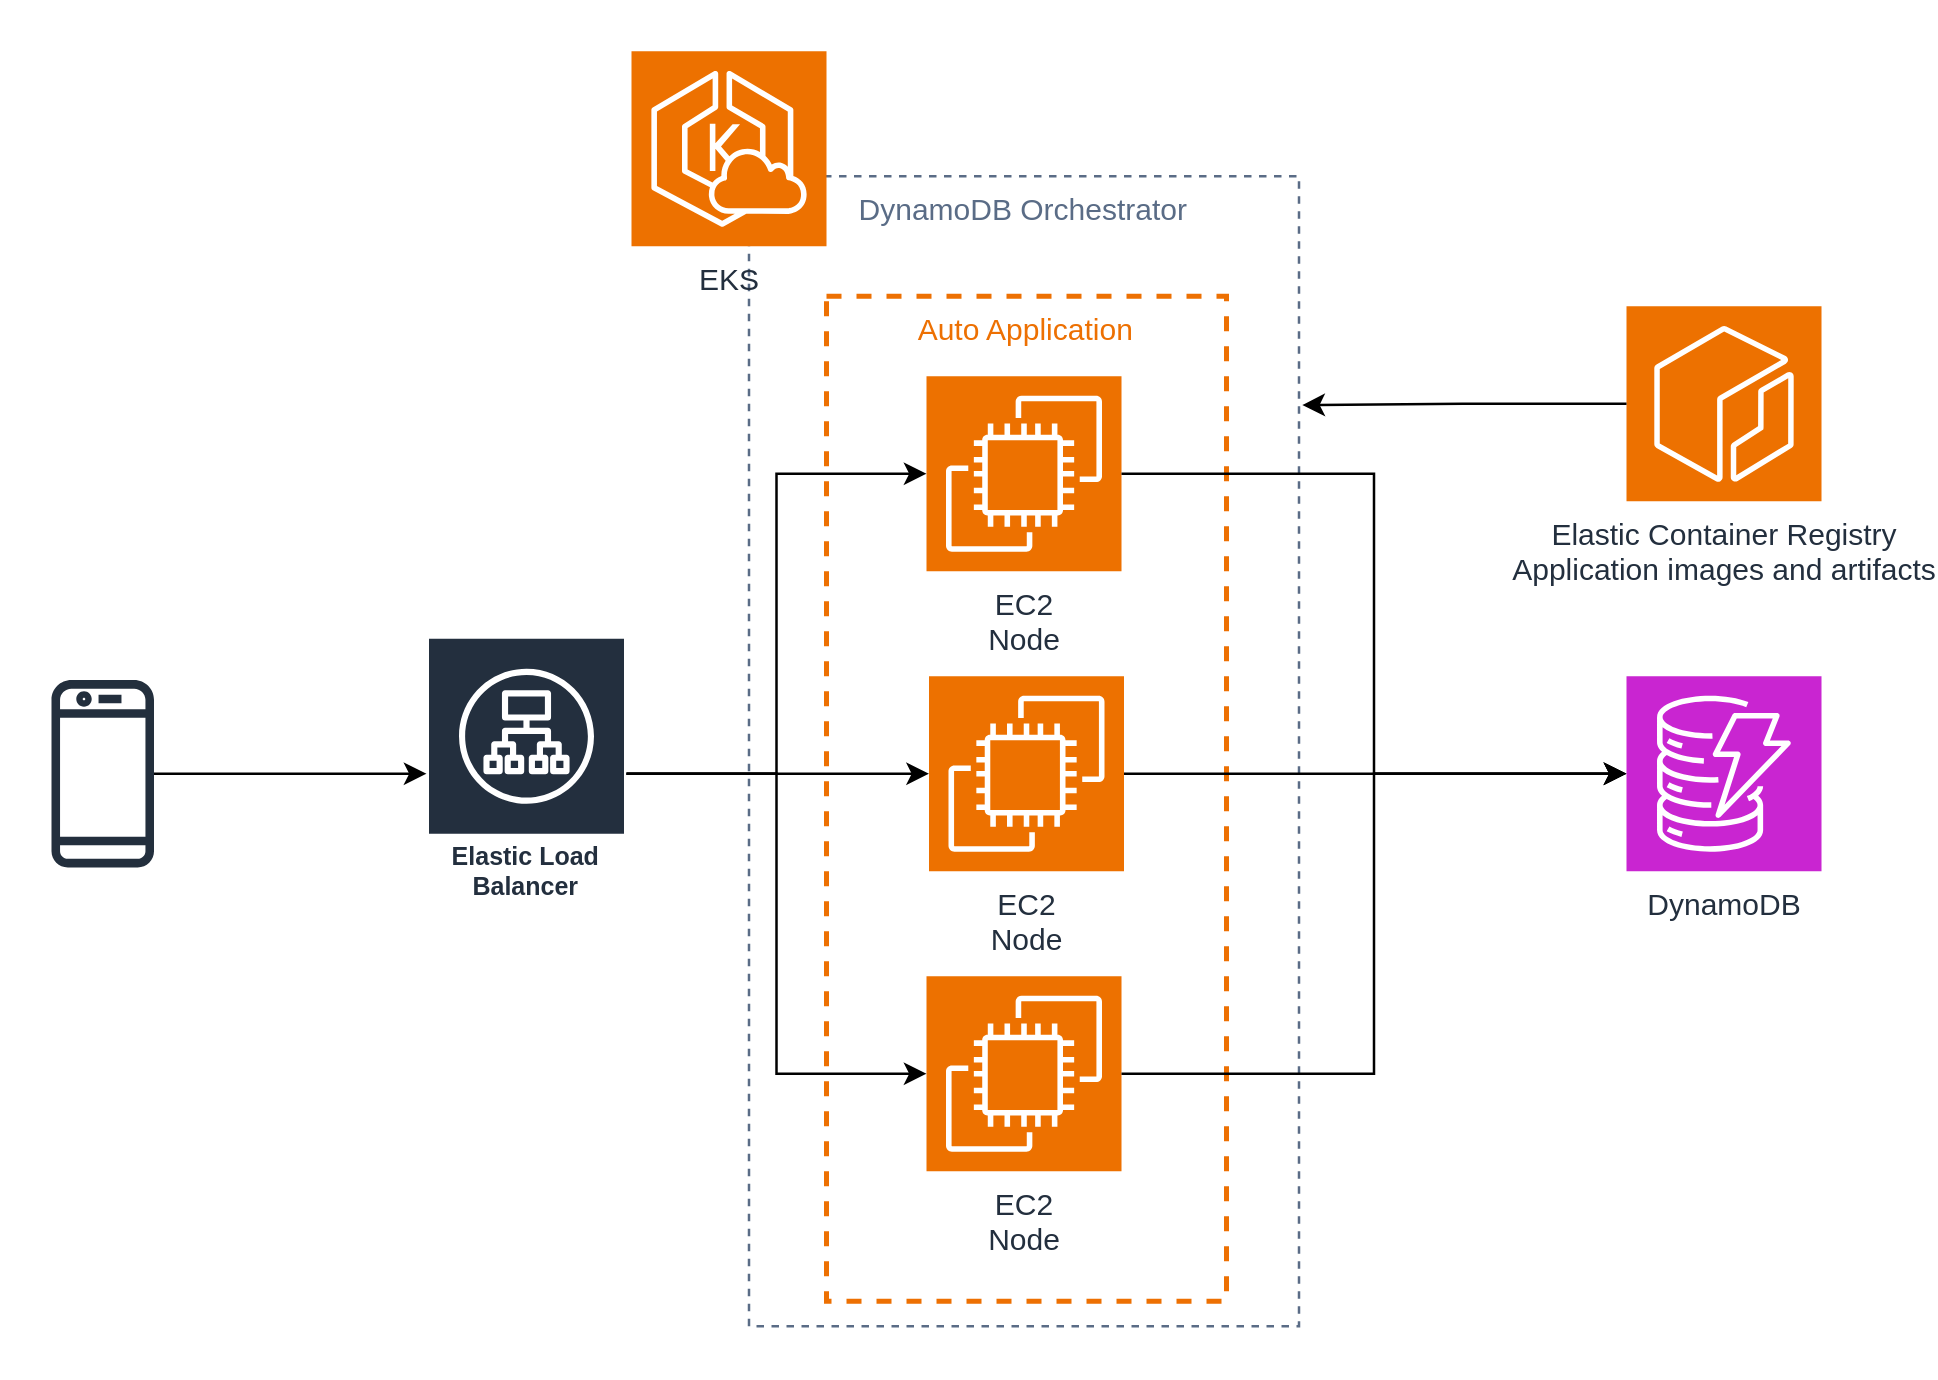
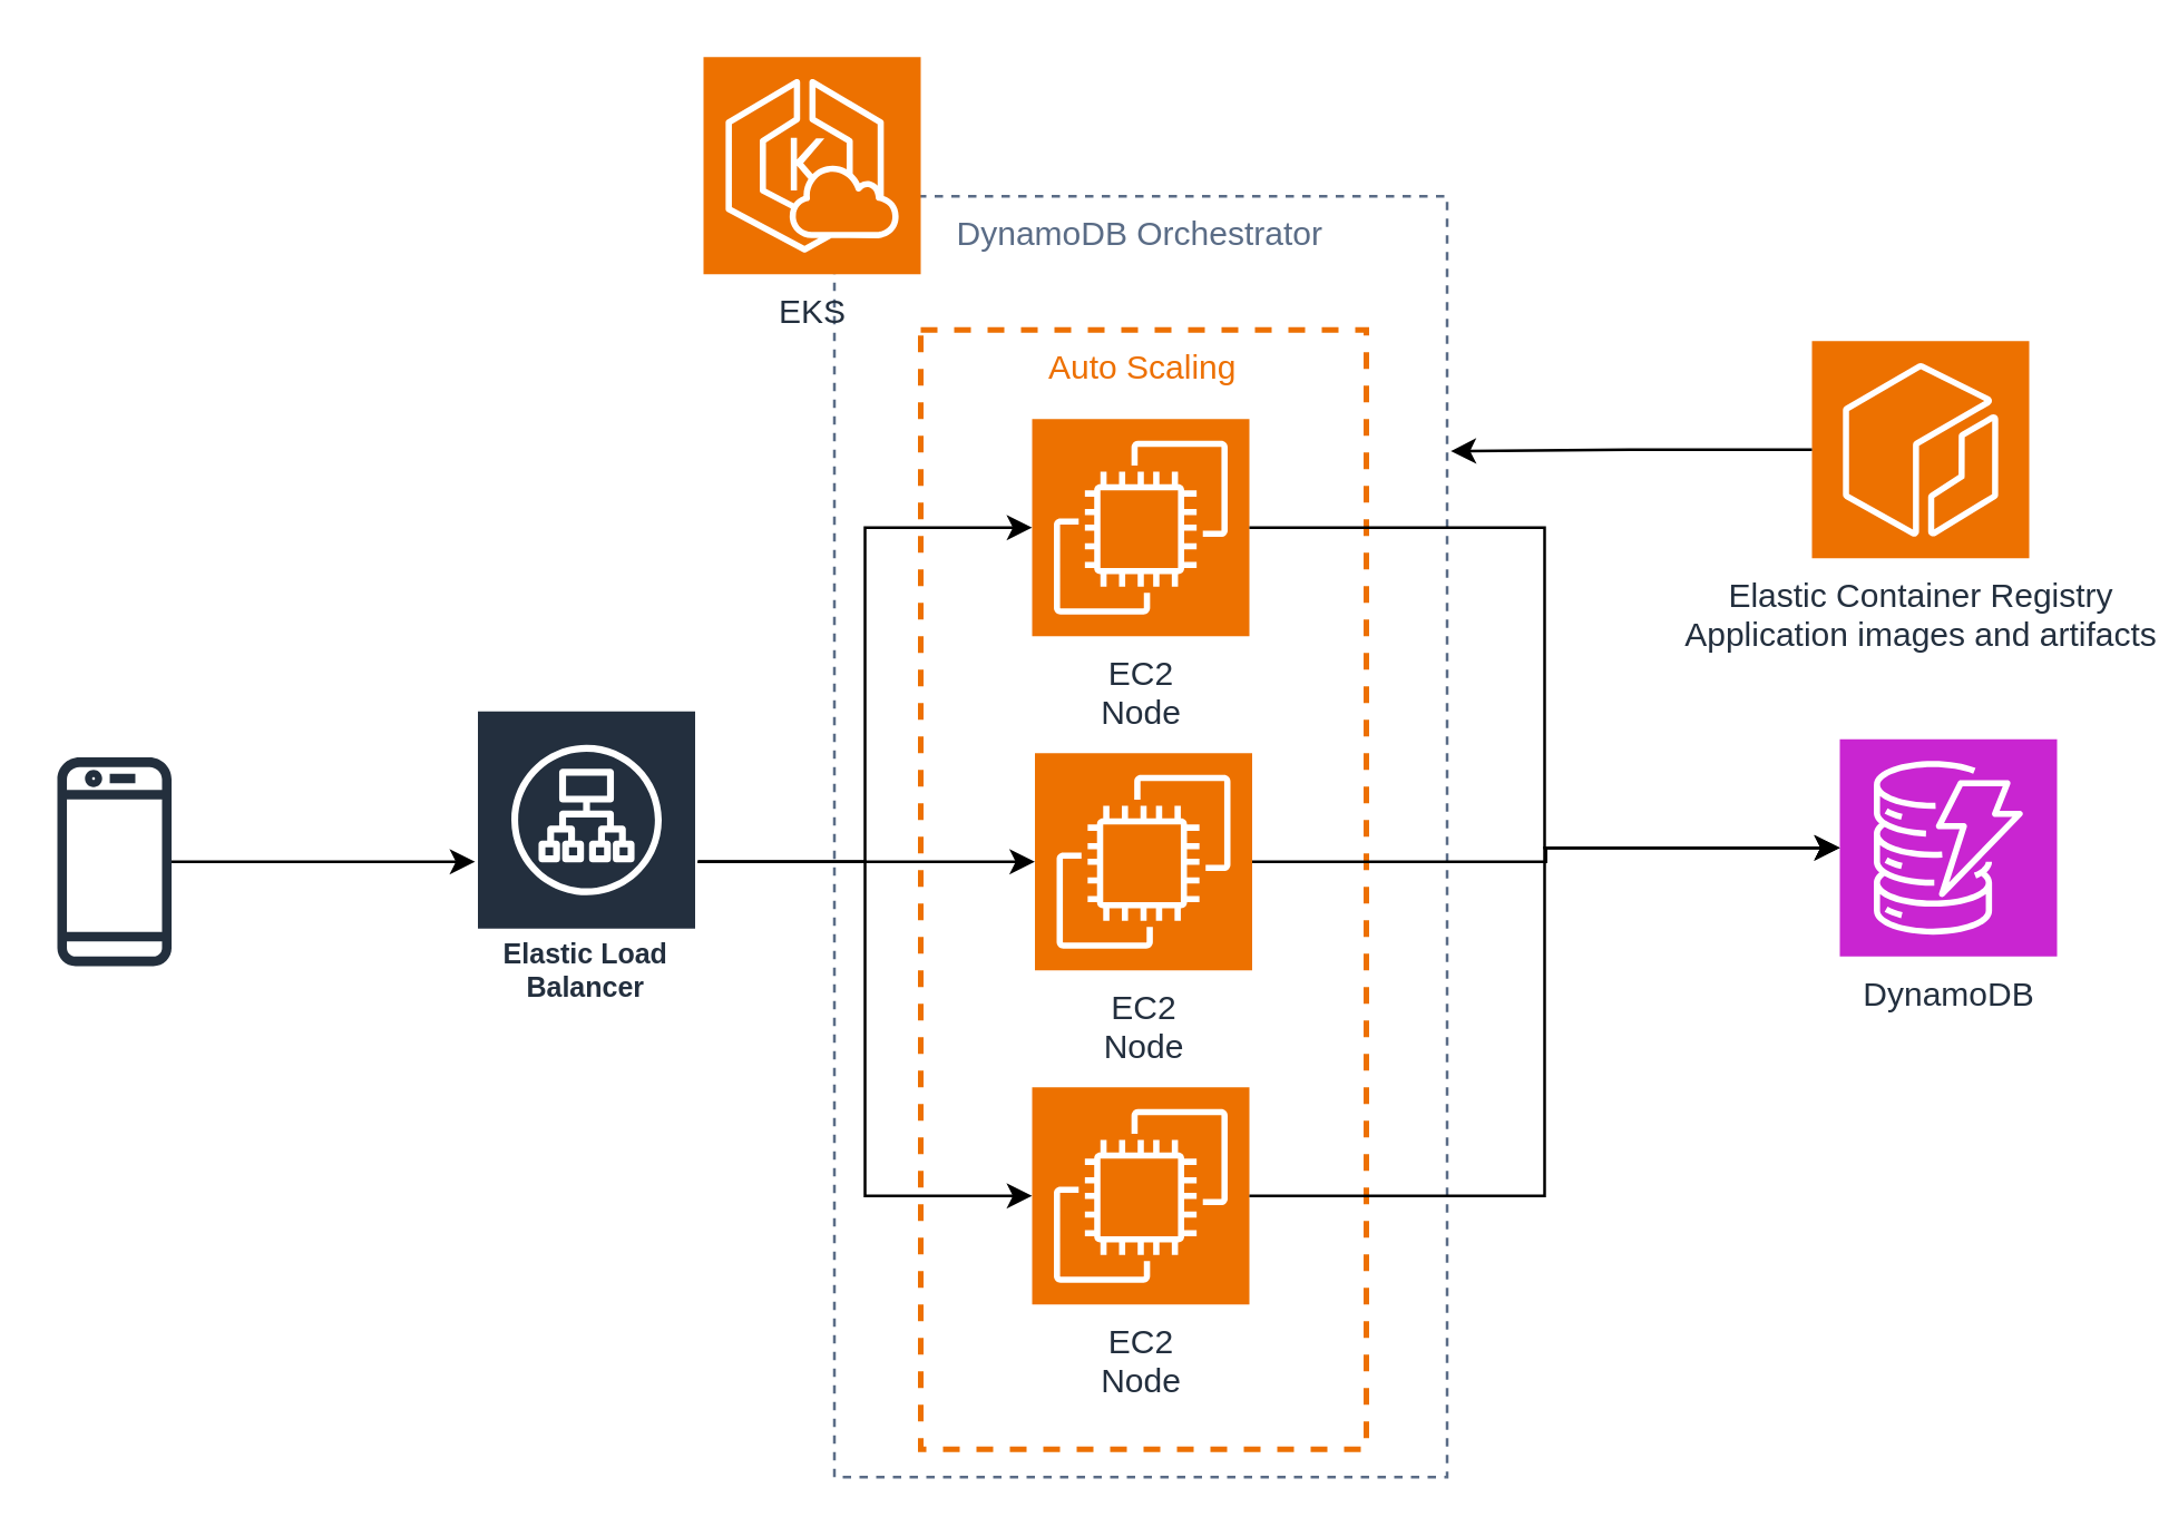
  <mxCell id="0" />
  <mxCell id="1" parent="0" />
  <mxCell id="2" value="Elastic Container Registry&lt;div&gt;Application images and artifacts&lt;/div&gt;" style="sketch=0;points=[[0,0,0],[0.25,0,0],[0.5,0,0],[0.75,0,0],[1,0,0],[0,1,0],[0.25,1,0],[0.5,1,0],[0.75,1,0],[1,1,0],[0,0.25,0],[0,0.5,0],[0,0.75,0],[1,0.25,0],[1,0.5,0],[1,0.75,0]];outlineConnect=0;fontColor=#232F3E;fillColor=#ED7100;strokeColor=#ffffff;dashed=0;verticalLabelPosition=bottom;verticalAlign=top;align=center;html=1;fontSize=12;fontStyle=0;aspect=fixed;shape=mxgraph.aws4.resourceIcon;resIcon=mxgraph.aws4.ecr;" vertex="1" parent="1"><mxGeometry x="650" y="122" width="78" height="78" as="geometry" /></mxCell>
- <mxCell id="3" value="&lt;font style=&quot;color: light-dark(rgb(237, 112, 2), rgb(237, 237, 237));&quot;&gt;Auto Application&lt;/font&gt;" style="fillColor=none;strokeColor=light-dark(#ed7002, #8494aa);dashed=1;verticalAlign=top;fontStyle=0;fontColor=#5A6C86;whiteSpace=wrap;html=1;strokeWidth=2;" vertex="1" parent="1"><mxGeometry x="330" y="118" width="160" height="402" as="geometry" /></mxCell>
+ <mxCell id="3" value="&lt;font style=&quot;color: light-dark(rgb(237, 112, 2), rgb(237, 237, 237));&quot;&gt;Auto Scaling&lt;/font&gt;" style="fillColor=none;strokeColor=light-dark(#ed7002, #8494aa);dashed=1;verticalAlign=top;fontStyle=0;fontColor=#5A6C86;whiteSpace=wrap;html=1;strokeWidth=2;" vertex="1" parent="1"><mxGeometry x="330" y="118" width="160" height="402" as="geometry" /></mxCell>
  <mxCell id="4" value="DynamoDB Orchestrator" style="fillColor=none;strokeColor=#5A6C86;dashed=1;verticalAlign=top;fontStyle=0;fontColor=#5A6C86;whiteSpace=wrap;html=1;" vertex="1" parent="1"><mxGeometry x="299" y="70" width="220" height="460" as="geometry" /></mxCell>
  <mxCell id="5" value="EC2&lt;div&gt;Node&lt;/div&gt;" style="sketch=0;points=[[0,0,0],[0.25,0,0],[0.5,0,0],[0.75,0,0],[1,0,0],[0,1,0],[0.25,1,0],[0.5,1,0],[0.75,1,0],[1,1,0],[0,0.25,0],[0,0.5,0],[0,0.75,0],[1,0.25,0],[1,0.5,0],[1,0.75,0]];outlineConnect=0;fontColor=#232F3E;fillColor=#ED7100;strokeColor=#ffffff;dashed=0;verticalLabelPosition=bottom;verticalAlign=top;align=center;html=1;fontSize=12;fontStyle=0;aspect=fixed;shape=mxgraph.aws4.resourceIcon;resIcon=mxgraph.aws4.ec2;" vertex="1" parent="1"><mxGeometry x="370" y="150" width="78" height="78" as="geometry" /></mxCell>
  <mxCell id="6" value="EC2&lt;div&gt;Node&lt;/div&gt;" style="sketch=0;points=[[0,0,0],[0.25,0,0],[0.5,0,0],[0.75,0,0],[1,0,0],[0,1,0],[0.25,1,0],[0.5,1,0],[0.75,1,0],[1,1,0],[0,0.25,0],[0,0.5,0],[0,0.75,0],[1,0.25,0],[1,0.5,0],[1,0.75,0]];outlineConnect=0;fontColor=#232F3E;fillColor=#ED7100;strokeColor=#ffffff;dashed=0;verticalLabelPosition=bottom;verticalAlign=top;align=center;html=1;fontSize=12;fontStyle=0;aspect=fixed;shape=mxgraph.aws4.resourceIcon;resIcon=mxgraph.aws4.ec2;" vertex="1" parent="1"><mxGeometry x="371" y="270" width="78" height="78" as="geometry" /></mxCell>
  <mxCell id="7" value="EC2&lt;div&gt;Node&lt;/div&gt;" style="sketch=0;points=[[0,0,0],[0.25,0,0],[0.5,0,0],[0.75,0,0],[1,0,0],[0,1,0],[0.25,1,0],[0.5,1,0],[0.75,1,0],[1,1,0],[0,0.25,0],[0,0.5,0],[0,0.75,0],[1,0.25,0],[1,0.5,0],[1,0.75,0]];outlineConnect=0;fontColor=#232F3E;fillColor=#ED7100;strokeColor=#ffffff;dashed=0;verticalLabelPosition=bottom;verticalAlign=top;align=center;html=1;fontSize=12;fontStyle=0;aspect=fixed;shape=mxgraph.aws4.resourceIcon;resIcon=mxgraph.aws4.ec2;" vertex="1" parent="1"><mxGeometry x="370" y="390" width="78" height="78" as="geometry" /></mxCell>
  <mxCell id="8" style="edgeStyle=orthogonalEdgeStyle;rounded=0;orthogonalLoop=1;jettySize=auto;html=1;entryX=1.006;entryY=0.199;entryDx=0;entryDy=0;entryPerimeter=0;" edge="1" parent="1" source="2" target="4"><mxGeometry relative="1" as="geometry"><mxPoint x="521" y="190" as="targetPoint" /></mxGeometry></mxCell>
  <mxCell id="9" value="Elastic Load Balancer" style="sketch=0;outlineConnect=0;fontColor=#232F3E;gradientColor=none;strokeColor=#ffffff;fillColor=#232F3E;dashed=0;verticalLabelPosition=middle;verticalAlign=bottom;align=center;html=1;whiteSpace=wrap;fontSize=10;fontStyle=1;spacing=3;shape=mxgraph.aws4.productIcon;prIcon=mxgraph.aws4.application_load_balancer;" vertex="1" parent="1"><mxGeometry x="170" y="254" width="80" height="110" as="geometry" /></mxCell>
  <mxCell id="10" style="edgeStyle=orthogonalEdgeStyle;rounded=0;orthogonalLoop=1;jettySize=auto;html=1;" edge="1" parent="1" source="11" target="9"><mxGeometry relative="1" as="geometry" /></mxCell>
  <mxCell id="11" value="" style="sketch=0;outlineConnect=0;fontColor=#232F3E;gradientColor=none;fillColor=#232F3D;strokeColor=none;dashed=0;verticalLabelPosition=bottom;verticalAlign=top;align=center;html=1;fontSize=12;fontStyle=0;aspect=fixed;pointerEvents=1;shape=mxgraph.aws4.mobile_client;" vertex="1" parent="1"><mxGeometry x="20" y="270" width="41" height="78" as="geometry" /></mxCell>
  <mxCell id="12" style="edgeStyle=orthogonalEdgeStyle;rounded=0;orthogonalLoop=1;jettySize=auto;html=1;entryX=0;entryY=0.5;entryDx=0;entryDy=0;entryPerimeter=0;" edge="1" parent="1" source="9" target="5"><mxGeometry relative="1" as="geometry" /></mxCell>
  <mxCell id="13" style="edgeStyle=orthogonalEdgeStyle;rounded=0;orthogonalLoop=1;jettySize=auto;html=1;entryX=0;entryY=0.5;entryDx=0;entryDy=0;entryPerimeter=0;" edge="1" parent="1" source="9" target="7"><mxGeometry relative="1" as="geometry" /></mxCell>
  <mxCell id="14" style="edgeStyle=orthogonalEdgeStyle;rounded=0;orthogonalLoop=1;jettySize=auto;html=1;entryX=0;entryY=0.5;entryDx=0;entryDy=0;entryPerimeter=0;" edge="1" parent="1" source="9" target="6"><mxGeometry relative="1" as="geometry" /></mxCell>
- <mxCell id="15" value="DynamoDB" style="sketch=0;points=[[0,0,0],[0.25,0,0],[0.5,0,0],[0.75,0,0],[1,0,0],[0,1,0],[0.25,1,0],[0.5,1,0],[0.75,1,0],[1,1,0],[0,0.25,0],[0,0.5,0],[0,0.75,0],[1,0.25,0],[1,0.5,0],[1,0.75,0]];outlineConnect=0;fontColor=#232F3E;fillColor=#C925D1;strokeColor=#ffffff;dashed=0;verticalLabelPosition=bottom;verticalAlign=top;align=center;html=1;fontSize=12;fontStyle=0;aspect=fixed;shape=mxgraph.aws4.resourceIcon;resIcon=mxgraph.aws4.dynamodb;" vertex="1" parent="1"><mxGeometry x="650" y="270" width="78" height="78" as="geometry" /></mxCell>
+ <mxCell id="15" value="DynamoDB" style="sketch=0;points=[[0,0,0],[0.25,0,0],[0.5,0,0],[0.75,0,0],[1,0,0],[0,1,0],[0.25,1,0],[0.5,1,0],[0.75,1,0],[1,1,0],[0,0.25,0],[0,0.5,0],[0,0.75,0],[1,0.25,0],[1,0.5,0],[1,0.75,0]];outlineConnect=0;fontColor=#232F3E;fillColor=#C925D1;strokeColor=#ffffff;dashed=0;verticalLabelPosition=bottom;verticalAlign=top;align=center;html=1;fontSize=12;fontStyle=0;aspect=fixed;shape=mxgraph.aws4.resourceIcon;resIcon=mxgraph.aws4.dynamodb;" vertex="1" parent="1"><mxGeometry x="660" y="265" width="78" height="78" as="geometry" /></mxCell>
  <mxCell id="16" style="edgeStyle=orthogonalEdgeStyle;rounded=0;orthogonalLoop=1;jettySize=auto;html=1;entryX=0;entryY=0.5;entryDx=0;entryDy=0;entryPerimeter=0;" edge="1" parent="1" source="5" target="15"><mxGeometry relative="1" as="geometry" /></mxCell>
  <mxCell id="17" style="edgeStyle=orthogonalEdgeStyle;rounded=0;orthogonalLoop=1;jettySize=auto;html=1;entryX=0;entryY=0.5;entryDx=0;entryDy=0;entryPerimeter=0;" edge="1" parent="1" source="6" target="15"><mxGeometry relative="1" as="geometry" /></mxCell>
  <mxCell id="18" style="edgeStyle=orthogonalEdgeStyle;rounded=0;orthogonalLoop=1;jettySize=auto;html=1;entryX=0;entryY=0.5;entryDx=0;entryDy=0;entryPerimeter=0;" edge="1" parent="1" source="7" target="15"><mxGeometry relative="1" as="geometry" /></mxCell>
  <mxCell id="19" value="EKS" style="sketch=0;points=[[0,0,0],[0.25,0,0],[0.5,0,0],[0.75,0,0],[1,0,0],[0,1,0],[0.25,1,0],[0.5,1,0],[0.75,1,0],[1,1,0],[0,0.25,0],[0,0.5,0],[0,0.75,0],[1,0.25,0],[1,0.5,0],[1,0.75,0]];outlineConnect=0;fontColor=#232F3E;fillColor=#ED7100;strokeColor=#ffffff;dashed=0;verticalLabelPosition=bottom;verticalAlign=top;align=center;html=1;fontSize=12;fontStyle=0;aspect=fixed;shape=mxgraph.aws4.resourceIcon;resIcon=mxgraph.aws4.eks_cloud;" vertex="1" parent="1"><mxGeometry x="252" y="20" width="78" height="78" as="geometry" /></mxCell>
